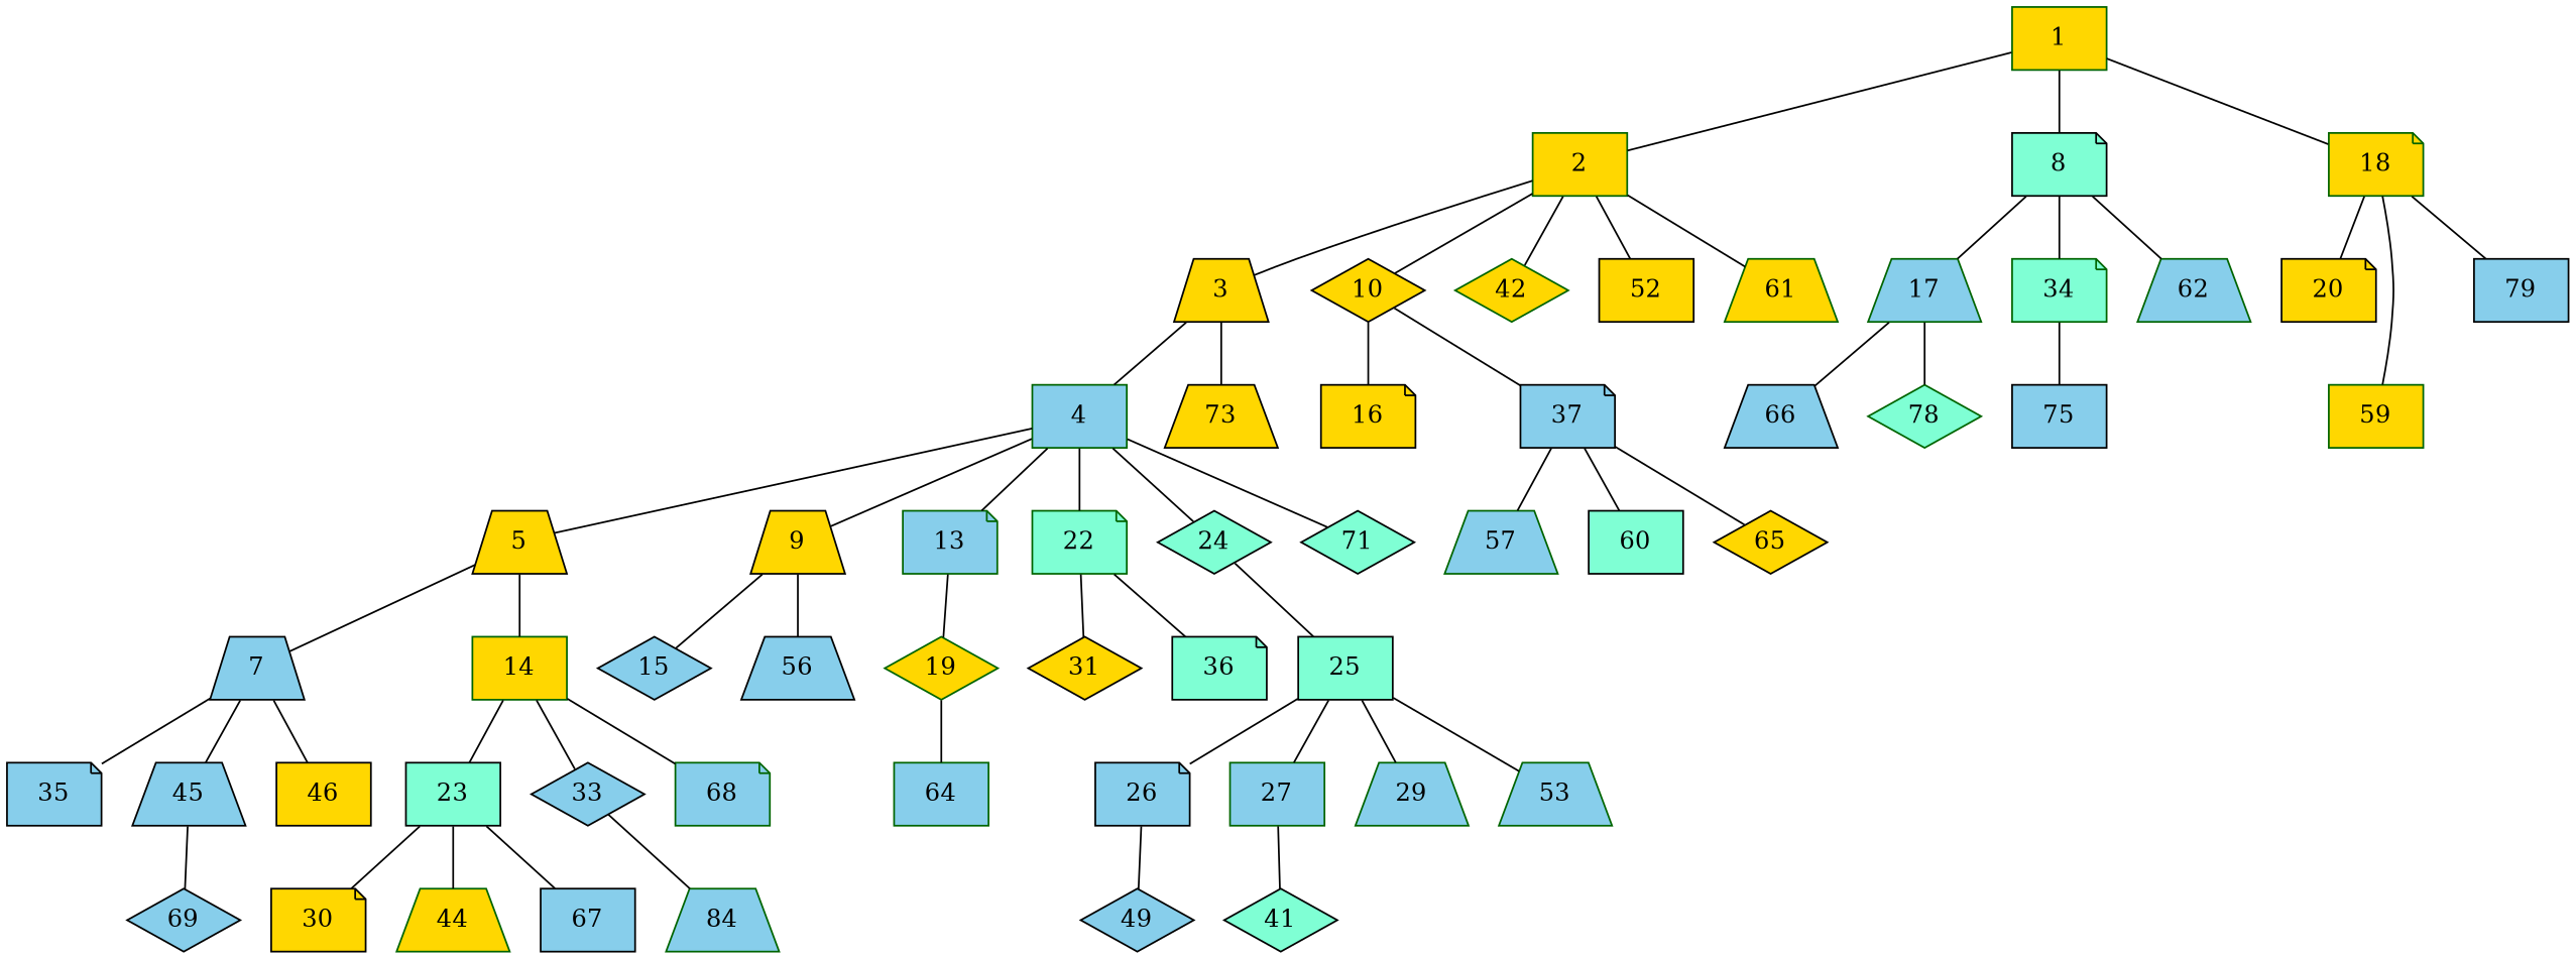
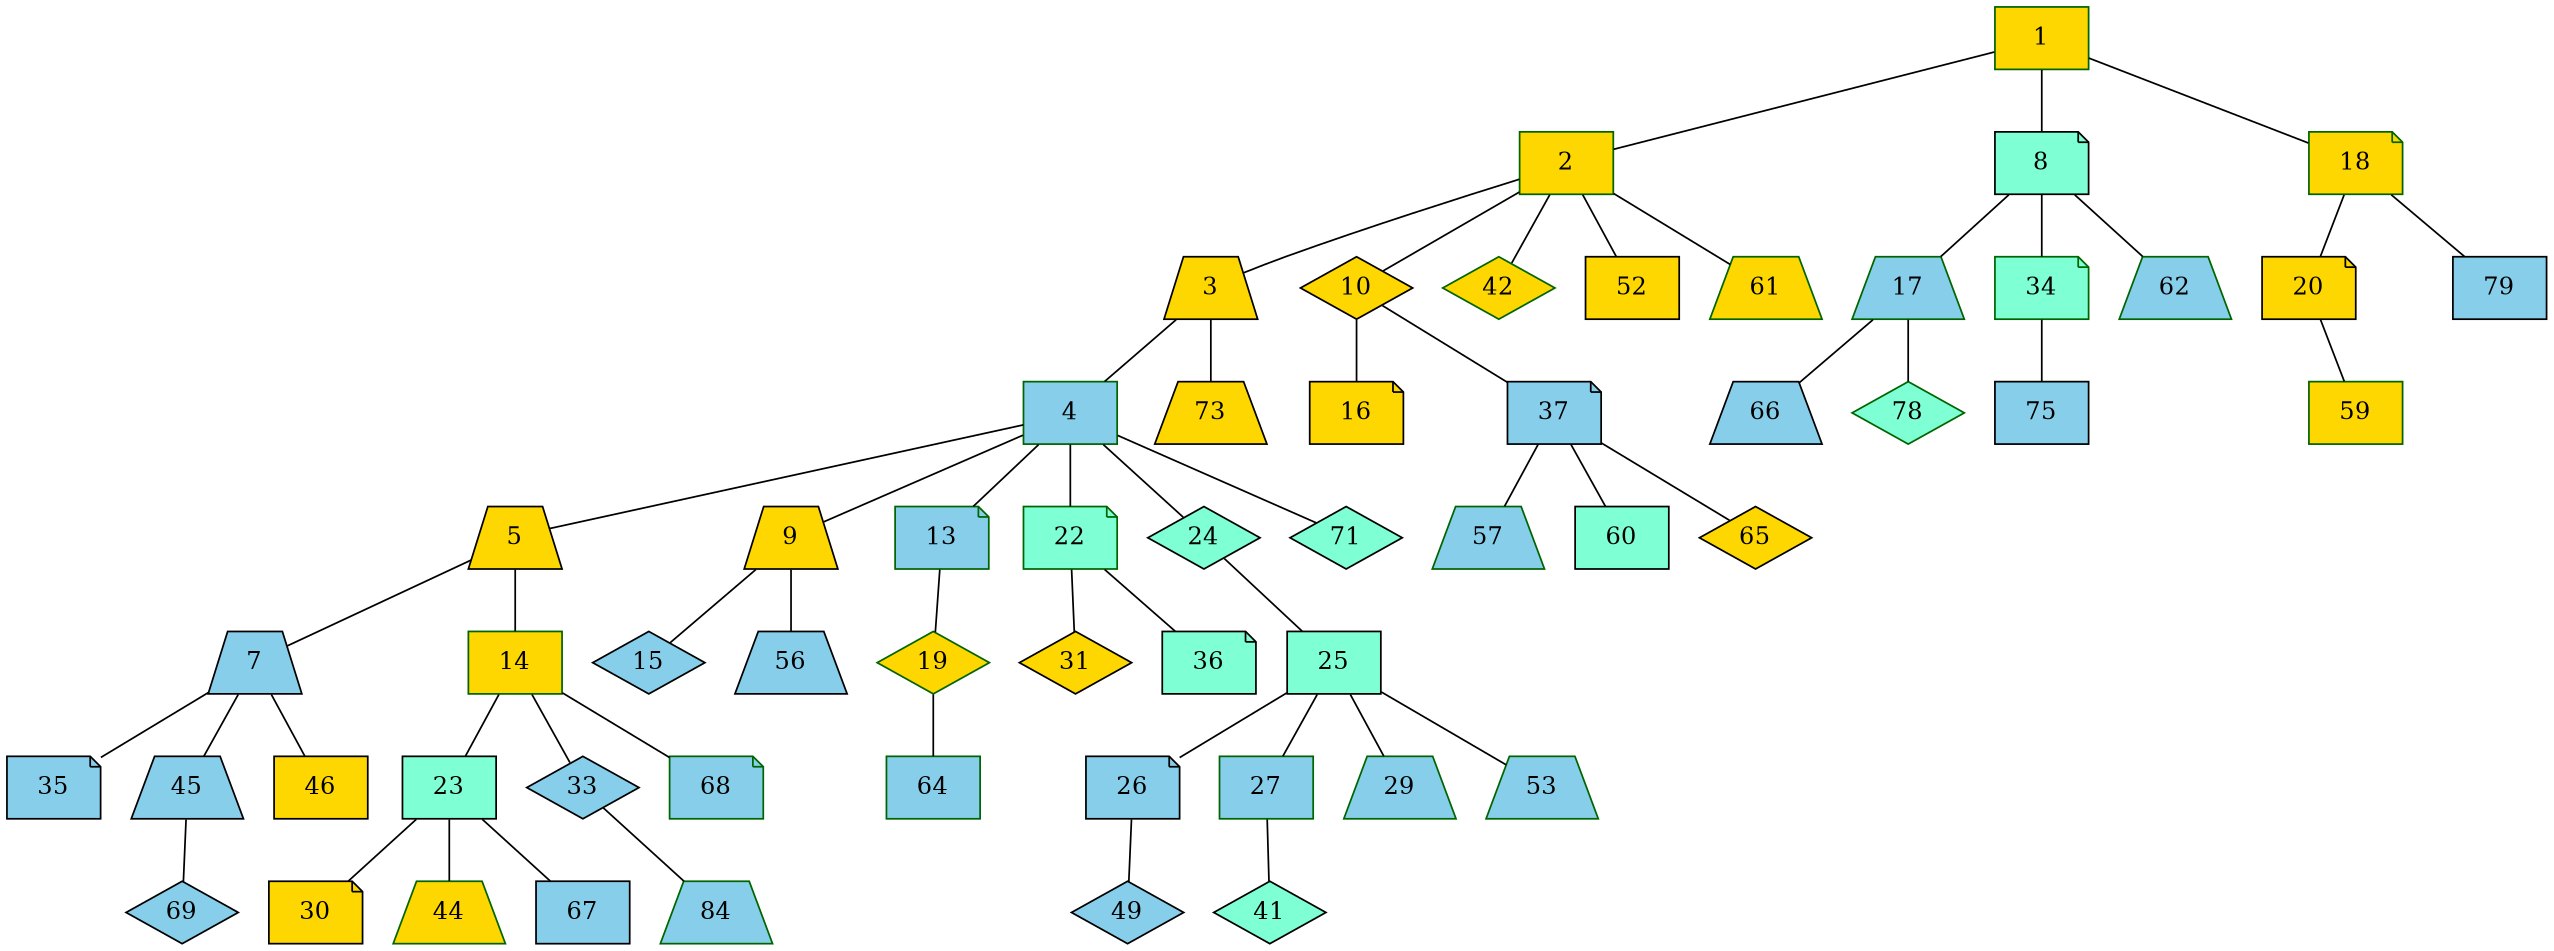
  graph {
    node [color=black fillcolor=skyblue shape=trapezium style=filled]
    1 [color=darkgreen fillcolor=gold shape=box super="+55"]
    2 [color=darkgreen fillcolor=gold shape=box super="+6"]
    8 [fillcolor=aquamarine shape=note super="+12"]
    18 [color=darkgreen fillcolor=gold shape=note super="+43"]
    3 [fillcolor=gold]
    10 [fillcolor=gold shape=diamond]
    42 [color=darkgreen fillcolor=gold shape=diamond]
    52 [fillcolor=gold shape=box]
    61 [color=darkgreen fillcolor=gold]
    17 [color=darkgreen super="+63"]
    34 [color=darkgreen fillcolor=aquamarine shape=note super="+83"]
    62 [color=darkgreen]
    20 [fillcolor=gold shape=note]
    59 [color=darkgreen fillcolor=gold shape=box]
    79 [shape=box]
    4 [color=darkgreen shape=box super="+11"]
    73 [fillcolor=gold super="+81"]
    16 [fillcolor=gold shape=note super="+32"]
    37 [shape=note super="+39"]
    5 [fillcolor=gold super="+76"]
    9 [fillcolor=gold super="+54"]
    13 [color=darkgreen shape=note super="+82"]
    22 [color=darkgreen fillcolor=aquamarine shape=note super="+47"]
    24 [fillcolor=aquamarine shape=diamond]
    71 [fillcolor=aquamarine shape=diamond]
    7 [super="+21"]
    14 [color=darkgreen fillcolor=gold shape=box super="+50"]
    15 [shape=diamond]
    56
    19 [color=darkgreen fillcolor=gold shape=diamond]
    31 [fillcolor=gold shape=diamond]
    36 [fillcolor=aquamarine shape=note super="+48"]
    25 [fillcolor=aquamarine shape=box super="+28"]
    35 [shape=note]
    45 [super="+80"]
    46 [fillcolor=gold shape=box]
    23 [fillcolor=aquamarine shape=box super="+38"]
    33 [shape=diamond super="+40"]
    68 [color=darkgreen shape=note]
    69 [shape=diamond]
    66 [super="+72"]
    78 [color=darkgreen fillcolor=aquamarine shape=diamond]
    75 [shape=box]
    57 [color=darkgreen]
    60 [fillcolor=aquamarine shape=box]
    65 [fillcolor=gold shape=diamond]
    64 [color=darkgreen shape=box]
    30 [fillcolor=gold shape=note]
    44 [color=darkgreen fillcolor=gold]
    67 [shape=box]
    n51 [color=darkgreen label=84]
    26 [shape=note]
    27 [color=darkgreen shape=box super="+70"]
    29 [color=darkgreen]
    53 [color=darkgreen super="+58"]
    49 [shape=diamond super="+51"]
    41 [fillcolor=aquamarine shape=diamond]
    1 -- 2
    1 -- 8
    1 -- 18
    2 -- 3
    2 -- 10
    2 -- 42
    2 -- 52
    2 -- 61
    8 -- 17
    8 -- 34
    8 -- 62
    18 -- 20
-   18 -- 59
+   20 -- 59
    18 -- 79
    3 -- 4
    3 -- 73
    10 -- 16
    10 -- 37
    17 -- 66
    17 -- 78
    34 -- 75
    4 -- 5
    4 -- 9
    4 -- 13
    4 -- 22
    4 -- 24
    4 -- 71
    37 -- 57
    37 -- 60
    37 -- 65
    5 -- 7
    5 -- 14
    9 -- 15
    9 -- 56
    13 -- 19
    22 -- 31
    22 -- 36
    24 -- 25
    7 -- 35
    7 -- 45
    7 -- 46
    14 -- 23
    14 -- 33
    14 -- 68
    19 -- 64
    25 -- 26
    25 -- 27
    25 -- 29
    25 -- 53
    45 -- 69
    23 -- 30
    23 -- 44
    23 -- 67
    33 -- n51
    26 -- 49
    27 -- 41
  }
